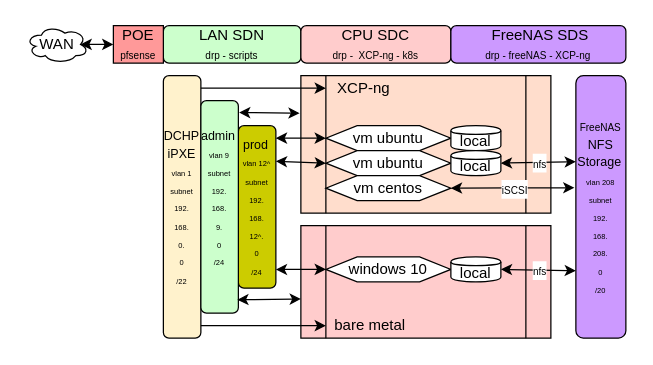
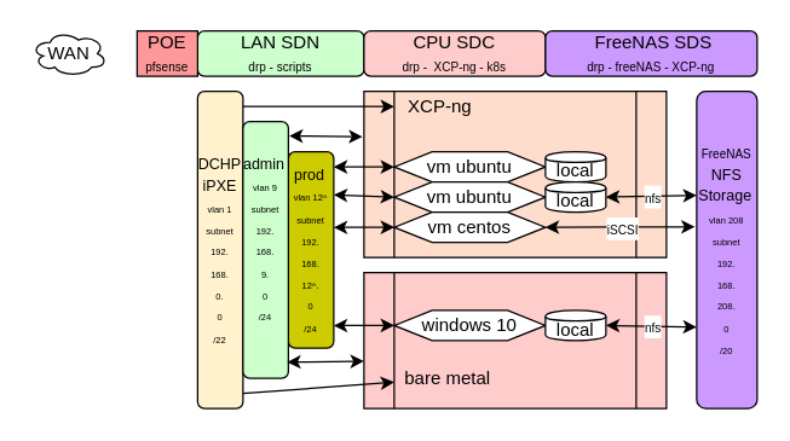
  <mxCell id="0" />
  <mxCell id="1" parent="0" />
  <mxCell id="2" value="" style="shape=process;whiteSpace=wrap;html=1;backgroundOutline=1;fillColor=#FFCCCC;" parent="1" vertex="1"><mxGeometry x="240" y="180" width="200" height="90" as="geometry" /></mxCell>
  <mxCell id="3" value="" style="shape=process;whiteSpace=wrap;html=1;backgroundOutline=1;fillColor=#FFDDCC;" parent="1" vertex="1"><mxGeometry x="240" y="60" width="200" height="110" as="geometry" /></mxCell>
  <mxCell id="4" value="WAN" style="ellipse;shape=cloud;whiteSpace=wrap;html=1;" parent="1" vertex="1"><mxGeometry y="20" width="50" height="30" as="geometry" x="20" /></mxCell>
  <mxCell id="5" value="LAN SDN&lt;br&gt;&lt;font style=&quot;font-size: 8px&quot;&gt;drp - scripts&lt;/font&gt;" style="rounded=1;whiteSpace=wrap;html=1;fillColor=#CCFFCC;" parent="1" vertex="1"><mxGeometry x="130" y="20" width="110" height="30" as="geometry" /></mxCell>
  <mxCell id="6" value="CPU SDC&lt;br&gt;&lt;font style=&quot;font-size: 8px&quot;&gt;drp -&amp;nbsp; XCP-ng - k8s&lt;/font&gt;" style="rounded=1;whiteSpace=wrap;html=1;fillColor=#FFCCCC;" parent="1" vertex="1"><mxGeometry x="240" y="20" width="120" height="30" as="geometry" /></mxCell>
  <mxCell id="7" value="&amp;nbsp;FreeNAS SDS&lt;br&gt;&lt;font style=&quot;font-size: 8px&quot;&gt;drp - freeNAS - XCP-ng&lt;/font&gt;" style="rounded=1;whiteSpace=wrap;html=1;fillColor=#CC99FF;" parent="1" vertex="1"><mxGeometry x="360" y="20" width="140" height="30" as="geometry" /></mxCell>
  <mxCell id="8" value="POE&lt;br&gt;&lt;font style=&quot;font-size: 8px&quot;&gt;pfsense&lt;/font&gt;" style="whiteSpace=wrap;html=1;fillColor=#FF9999;rounded=0;" parent="1" vertex="1"><mxGeometry x="90" y="20" width="40" height="30" as="geometry" /></mxCell>
- <mxCell id="9" value="" style="endArrow=classic;startArrow=classic;html=1;exitX=0.875;exitY=0.5;exitDx=0;exitDy=0;exitPerimeter=0;" parent="1" source="4" target="8" edge="1"><mxGeometry width="50" height="50" relative="1" as="geometry"><mxPoint x="73.75" y="35" as="sourcePoint" /><mxPoint x="140" y="35" as="targetPoint" /></mxGeometry></mxCell>
  <mxCell id="10" value="vm ubuntu" style="shape=hexagon;perimeter=hexagonPerimeter2;whiteSpace=wrap;html=1;" parent="1" vertex="1"><mxGeometry x="260" y="100" width="100" height="20" as="geometry" /></mxCell>
  <mxCell id="11" value="local" style="shape=cylinder;whiteSpace=wrap;html=1;boundedLbl=1;backgroundOutline=1;" parent="1" vertex="1"><mxGeometry x="360" y="100" width="40" height="20" as="geometry" /></mxCell>
  <mxCell id="12" value="vm ubuntu" style="shape=hexagon;perimeter=hexagonPerimeter2;whiteSpace=wrap;html=1;" parent="1" vertex="1"><mxGeometry x="260" y="120" width="100" height="20" as="geometry" /></mxCell>
  <mxCell id="13" value="XCP-ng" style="text;html=1;resizable=0;autosize=1;align=center;verticalAlign=middle;points=[];fillColor=none;strokeColor=none;rounded=0;" parent="1" vertex="1"><mxGeometry x="260" y="60" width="60" height="20" as="geometry" /></mxCell>
- <mxCell id="14" value="bare metal" style="text;html=1;resizable=0;autosize=1;align=center;verticalAlign=middle;points=[];fillColor=none;strokeColor=none;rounded=0;" parent="1" vertex="1"><mxGeometry x="260" y="250" width="70" height="20" as="geometry" /></mxCell>
+ <mxCell id="14" value="bare metal" style="text;html=1;resizable=0;autosize=1;align=center;verticalAlign=middle;points=[];fillColor=none;strokeColor=none;rounded=0;" parent="1" vertex="1"><mxGeometry x="260" y="240" width="70" height="20" as="geometry" /></mxCell>
  <mxCell id="15" value="vm centos" style="shape=hexagon;perimeter=hexagonPerimeter2;whiteSpace=wrap;html=1;" parent="1" vertex="1"><mxGeometry x="260" y="140" width="100" height="20" as="geometry" /></mxCell>
  <mxCell id="16" value="windows 10" style="shape=hexagon;perimeter=hexagonPerimeter2;whiteSpace=wrap;html=1;" parent="1" vertex="1"><mxGeometry x="260" y="205" width="100" height="20" as="geometry" /></mxCell>
  <mxCell id="17" value="&lt;font style=&quot;font-size: 10px&quot;&gt;DCHP&lt;br&gt;iPXE&lt;/font&gt;&lt;br&gt;&lt;font style=&quot;font-size: 6px&quot;&gt;vlan 1&lt;br&gt;subnet&lt;br&gt;192.&lt;br&gt;168.&lt;br&gt;0.&lt;br&gt;0&lt;br&gt;/22&lt;br&gt;&lt;/font&gt;" style="rounded=1;whiteSpace=wrap;html=1;fillColor=#fff2cc;" parent="1" vertex="1"><mxGeometry x="130" y="60" width="30" height="210" as="geometry" /></mxCell>
  <mxCell id="18" value="&lt;font style=&quot;font-size: 10px&quot;&gt;prod&lt;/font&gt;&lt;font style=&quot;font-size: 6px&quot;&gt;&amp;nbsp;&lt;br&gt;vlan 12^&lt;br&gt;subnet&lt;br&gt;192.&lt;br&gt;168.&lt;br&gt;12^.&lt;br&gt;0&lt;br&gt;/24&lt;br&gt;&lt;/font&gt;" style="rounded=1;whiteSpace=wrap;html=1;fillColor=#CCCC00;" parent="1" vertex="1"><mxGeometry x="190" y="100" width="30" height="130" as="geometry" /></mxCell>
  <mxCell id="19" value="&lt;font style=&quot;font-size: 10px&quot;&gt;admin&lt;/font&gt;&lt;font style=&quot;font-size: 6px&quot;&gt;&amp;nbsp;&lt;br&gt;vlan 9&lt;br&gt;subnet&lt;br&gt;192.&lt;br&gt;168.&lt;br&gt;9.&lt;br&gt;0&lt;br&gt;/24&lt;br&gt;&lt;br&gt;&lt;/font&gt;" style="rounded=1;whiteSpace=wrap;html=1;fillColor=#CCFFCC;" parent="1" vertex="1"><mxGeometry x="160" y="80" width="30" height="170" as="geometry" /></mxCell>
  <mxCell id="20" value="&lt;font&gt;&lt;font style=&quot;font-size: 8px&quot;&gt;FreeNAS&lt;/font&gt;&lt;br&gt;&lt;span style=&quot;font-size: 10px&quot;&gt;NFS&lt;/span&gt;&lt;br&gt;&lt;span style=&quot;font-size: 10px&quot;&gt;Storage&lt;/span&gt;&lt;/font&gt;&lt;font style=&quot;font-size: 6px&quot;&gt;&amp;nbsp;&lt;br&gt;vlan 208&lt;br&gt;subnet&lt;br&gt;192.&lt;br&gt;168.&lt;br&gt;208.&lt;br&gt;0&lt;br&gt;/20&lt;br&gt;&lt;/font&gt;" style="rounded=1;whiteSpace=wrap;html=1;fillColor=#CC99FF;" parent="1" vertex="1"><mxGeometry x="460" y="60" width="40" height="210" as="geometry" /></mxCell>
  <mxCell id="21" value="local" style="shape=cylinder;whiteSpace=wrap;html=1;boundedLbl=1;backgroundOutline=1;" parent="1" vertex="1"><mxGeometry x="360" y="205" width="40" height="20" as="geometry" /></mxCell>
  <mxCell id="22" value="local" style="shape=cylinder;whiteSpace=wrap;html=1;boundedLbl=1;backgroundOutline=1;" parent="1" vertex="1"><mxGeometry x="360" y="120" width="40" height="20" as="geometry" /></mxCell>
  <mxCell id="23" value="" style="endArrow=classic;startArrow=classic;html=1;exitX=1;exitY=0.5;exitDx=0;exitDy=0;entryX=-0.029;entryY=0.332;entryDx=0;entryDy=0;entryPerimeter=0;" parent="1" source="15" edge="1"><mxGeometry width="50" height="50" relative="1" as="geometry"><mxPoint x="240" y="230" as="sourcePoint" /><mxPoint x="458.84" y="149.72" as="targetPoint" /></mxGeometry></mxCell>
  <mxCell id="24" value="&lt;font style=&quot;font-size: 8px&quot;&gt;iSCSI&lt;/font&gt;" style="text;html=1;align=center;verticalAlign=middle;resizable=0;points=[];labelBackgroundColor=#ffffff;" parent="23" vertex="1" connectable="0"><mxGeometry x="-0.456" y="-2" relative="1" as="geometry"><mxPoint x="23.71" y="-1.92" as="offset" /></mxGeometry></mxCell>
  <mxCell id="25" value="" style="endArrow=classic;startArrow=classic;html=1;exitX=1;exitY=0.5;exitDx=0;exitDy=0;entryX=0;entryY=0.233;entryDx=0;entryDy=0;entryPerimeter=0;" parent="1" source="22" edge="1"><mxGeometry width="50" height="50" relative="1" as="geometry"><mxPoint x="240" y="230" as="sourcePoint" /><mxPoint x="460" y="128.93" as="targetPoint" /></mxGeometry></mxCell>
  <mxCell id="26" value="&lt;font style=&quot;font-size: 8px&quot;&gt;nfs&lt;/font&gt;" style="text;html=1;align=center;verticalAlign=middle;resizable=0;points=[];labelBackgroundColor=#ffffff;" parent="25" vertex="1" connectable="0"><mxGeometry x="0.028" relative="1" as="geometry"><mxPoint as="offset" /></mxGeometry></mxCell>
  <mxCell id="27" value="" style="endArrow=classic;startArrow=classic;html=1;exitX=1;exitY=0.5;exitDx=0;exitDy=0;entryX=0;entryY=0.91;entryDx=0;entryDy=0;entryPerimeter=0;" parent="1" source="21" edge="1"><mxGeometry width="50" height="50" relative="1" as="geometry"><mxPoint x="410" y="85" as="sourcePoint" /><mxPoint x="460" y="216.1" as="targetPoint" /></mxGeometry></mxCell>
  <mxCell id="28" value="&lt;font style=&quot;font-size: 8px&quot;&gt;nfs&lt;/font&gt;" style="text;html=1;align=center;verticalAlign=middle;resizable=0;points=[];labelBackgroundColor=#ffffff;" parent="27" vertex="1" connectable="0"><mxGeometry x="0.028" relative="1" as="geometry"><mxPoint as="offset" /></mxGeometry></mxCell>
  <mxCell id="29" value="" style="endArrow=classic;html=1;" parent="1" target="13" edge="1"><mxGeometry width="50" height="50" relative="1" as="geometry"><mxPoint x="160" y="70" as="sourcePoint" /><mxPoint x="220" y="70" as="targetPoint" /></mxGeometry></mxCell>
  <mxCell id="30" value="" style="endArrow=classic;startArrow=classic;html=1;exitX=1.019;exitY=0.056;exitDx=0;exitDy=0;exitPerimeter=0;" parent="1" source="19" edge="1"><mxGeometry width="50" height="50" relative="1" as="geometry"><mxPoint x="201" y="79" as="sourcePoint" /><mxPoint x="239" y="90" as="targetPoint" /></mxGeometry></mxCell>
  <mxCell id="31" value="" style="endArrow=classic;startArrow=classic;html=1;exitX=0.971;exitY=0.937;exitDx=0;exitDy=0;exitPerimeter=0;entryX=0;entryY=0.652;entryDx=0;entryDy=0;entryPerimeter=0;" parent="1" source="19" target="2" edge="1"><mxGeometry width="50" height="50" relative="1" as="geometry"><mxPoint x="201.57" y="250.96" as="sourcePoint" /><mxPoint x="240" y="250.88" as="targetPoint" /></mxGeometry></mxCell>
  <mxCell id="32" value="" style="endArrow=classic;html=1;" parent="1" target="14" edge="1"><mxGeometry width="50" height="50" relative="1" as="geometry"><mxPoint x="160" y="260" as="sourcePoint" /><mxPoint x="238.56" y="270.46" as="targetPoint" /></mxGeometry></mxCell>
  <mxCell id="33" value="" style="endArrow=classic;startArrow=classic;html=1;entryX=0;entryY=0.5;entryDx=0;entryDy=0;exitX=1;exitY=0.885;exitDx=0;exitDy=0;exitPerimeter=0;" parent="1" source="18" target="16" edge="1"><mxGeometry width="50" height="50" relative="1" as="geometry"><mxPoint x="240" y="230" as="sourcePoint" /><mxPoint x="290" y="180" as="targetPoint" /></mxGeometry></mxCell>
+ <mxCell id="34" value="" style="endArrow=classic;startArrow=classic;html=1;entryX=0;entryY=0.5;entryDx=0;entryDy=0;exitX=1;exitY=0.385;exitDx=0;exitDy=0;exitPerimeter=0;" parent="1" source="18" target="15" edge="1"><mxGeometry width="50" height="50" relative="1" as="geometry"><mxPoint x="222" y="150" as="sourcePoint" /><mxPoint x="270" y="225" as="targetPoint" /></mxGeometry></mxCell>
  <mxCell id="35" value="" style="endArrow=classic;startArrow=classic;html=1;entryX=0;entryY=0.5;entryDx=0;entryDy=0;exitX=1;exitY=0.219;exitDx=0;exitDy=0;exitPerimeter=0;" parent="1" source="18" target="12" edge="1"><mxGeometry width="50" height="50" relative="1" as="geometry"><mxPoint x="231.71" y="160.18" as="sourcePoint" /><mxPoint x="270" y="160" as="targetPoint" /></mxGeometry></mxCell>
  <mxCell id="36" value="" style="endArrow=classic;startArrow=classic;html=1;entryX=0;entryY=0.5;entryDx=0;entryDy=0;" parent="1" target="10" edge="1"><mxGeometry width="50" height="50" relative="1" as="geometry"><mxPoint x="220" y="110" as="sourcePoint" /><mxPoint x="270" y="140" as="targetPoint" /></mxGeometry></mxCell>
